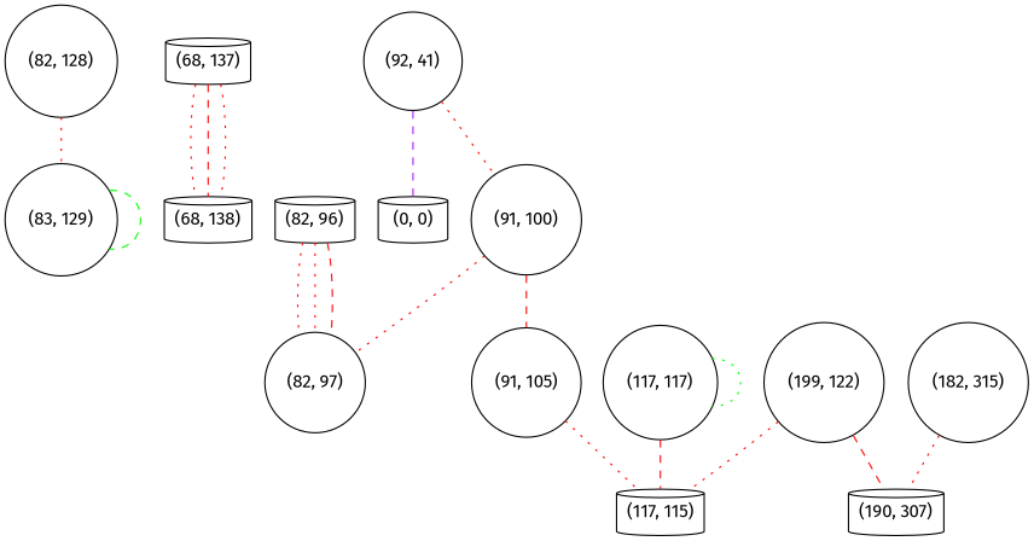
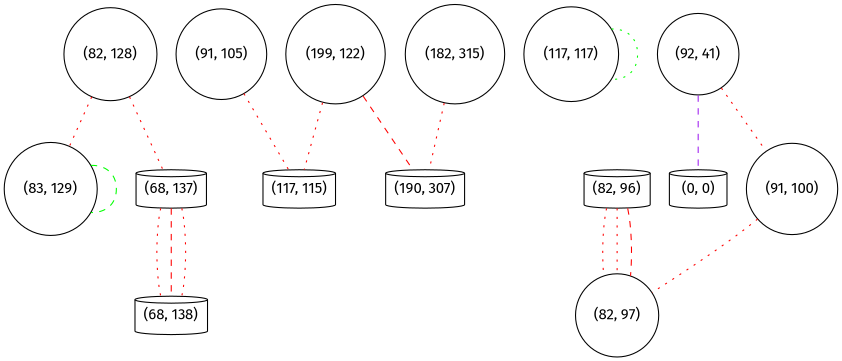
  graph {
    fontname="Fira Sans"
    node [fontname="Fira Sans" shape=circle]
    edge [color=red fontname="Fira Sans" style=dotted weight=1]
    "(82, 128)"
    "(83, 129)"
    "(68, 137)" [shape=cylinder]
    "(68, 138)" [shape=cylinder]
    "(117, 115)" [shape=cylinder]
    "(91, 105)"
    "(117, 117)"
    "(199, 122)"
    "(190, 307)" [shape=cylinder]
    "(82, 96)" [shape=cylinder]
    "(82, 97)"
    "(182, 315)"
    "(0, 0)" [shape=cylinder]
    "(92, 41)"
    "(91, 100)"
    "(82, 128)" -- "(83, 129)"
+   "(82, 128)" -- "(68, 137)"
    "(83, 129)" -- "(83, 129)" [color=green style=dashed weight=2]
    "(68, 137)" -- "(68, 138)"
    "(68, 137)" -- "(68, 138)" [style=dashed]
    "(68, 137)" -- "(68, 138)"
    "(91, 105)" -- "(117, 115)"
-   "(117, 117)" -- "(117, 115)" [style=dashed]
    "(117, 117)" -- "(117, 117)" [color=green weight=2]
    "(199, 122)" -- "(117, 115)"
    "(199, 122)" -- "(190, 307)" [style=dashed]
    "(82, 96)" -- "(82, 97)"
    "(82, 96)" -- "(82, 97)"
    "(82, 96)" -- "(82, 97)" [style=dashed]
    "(182, 315)" -- "(190, 307)"
    "(92, 41)" -- "(0, 0)" [color=purple style=dashed weight=4]
    "(92, 41)" -- "(91, 100)"
-   "(91, 100)" -- "(91, 105)" [style=dashed]
    "(91, 100)" -- "(82, 97)"
  }
